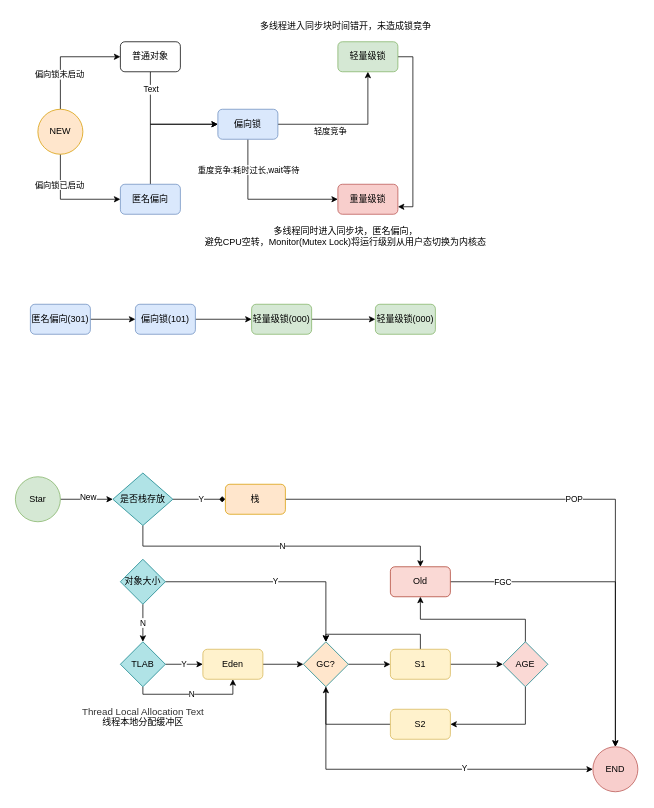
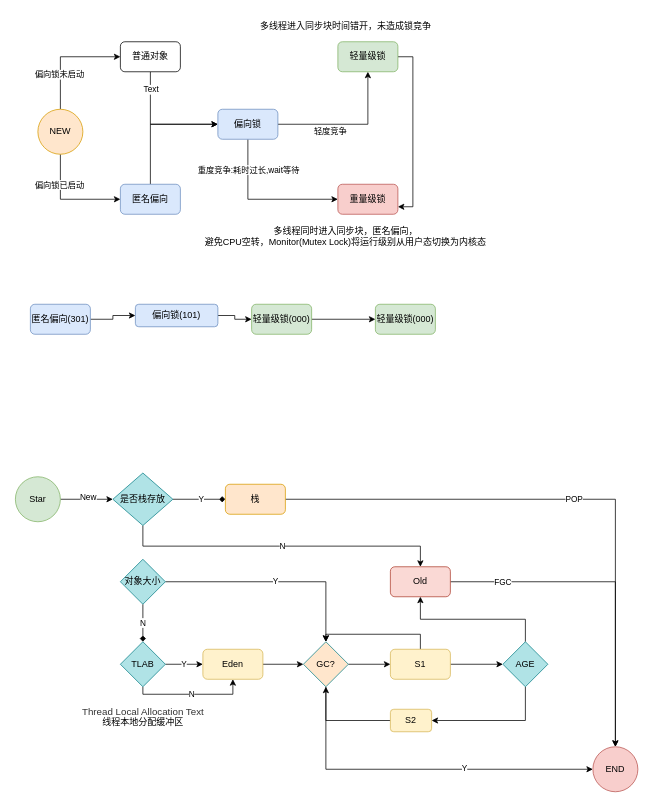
  <mxCell id="0" />
  <mxCell id="1" parent="0" />
  <mxCell id="2" style="edgeStyle=orthogonalEdgeStyle;rounded=0;orthogonalLoop=1;jettySize=auto;html=1;exitX=0.5;exitY=1;exitDx=0;exitDy=0;entryX=0;entryY=0.5;entryDx=0;entryDy=0;" parent="1" source="6" target="11" edge="1"><mxGeometry relative="1" as="geometry" /></mxCell>
  <mxCell id="3" value="偏向锁已启动" style="edgeLabel;html=1;align=center;verticalAlign=middle;resizable=0;points=[];" parent="2" vertex="1" connectable="0"><mxGeometry x="-0.429" y="-2" relative="1" as="geometry"><mxPoint as="offset" /></mxGeometry></mxCell>
  <mxCell id="4" style="edgeStyle=orthogonalEdgeStyle;rounded=0;orthogonalLoop=1;jettySize=auto;html=1;exitX=0.5;exitY=0;exitDx=0;exitDy=0;entryX=0;entryY=0.5;entryDx=0;entryDy=0;" parent="1" source="6" target="9" edge="1"><mxGeometry relative="1" as="geometry" /></mxCell>
  <mxCell id="5" value="偏向锁未启动" style="edgeLabel;html=1;align=center;verticalAlign=middle;resizable=0;points=[];" parent="4" vertex="1" connectable="0"><mxGeometry x="-0.373" y="2" relative="1" as="geometry"><mxPoint as="offset" /></mxGeometry></mxCell>
  <mxCell id="6" value="NEW" style="ellipse;whiteSpace=wrap;html=1;aspect=fixed;fillColor=#ffe6cc;strokeColor=#d79b00;" parent="1" vertex="1"><mxGeometry x="50" y="145" width="60" height="60" as="geometry" /></mxCell>
  <mxCell id="7" style="edgeStyle=orthogonalEdgeStyle;rounded=0;orthogonalLoop=1;jettySize=auto;html=1;exitX=0.5;exitY=1;exitDx=0;exitDy=0;entryX=0;entryY=0.5;entryDx=0;entryDy=0;" parent="1" source="9" target="15" edge="1"><mxGeometry relative="1" as="geometry" /></mxCell>
  <mxCell id="8" value="Text" style="edgeLabel;html=1;align=center;verticalAlign=middle;resizable=0;points=[];" parent="7" vertex="1" connectable="0"><mxGeometry x="-0.713" relative="1" as="geometry"><mxPoint as="offset" /></mxGeometry></mxCell>
  <mxCell id="9" value="普通对象" style="rounded=1;whiteSpace=wrap;html=1;" parent="1" vertex="1"><mxGeometry x="160" y="55" width="80" height="40" as="geometry" /></mxCell>
  <mxCell id="10" style="edgeStyle=orthogonalEdgeStyle;rounded=0;orthogonalLoop=1;jettySize=auto;html=1;exitX=0.5;exitY=0;exitDx=0;exitDy=0;" parent="1" source="11" edge="1"><mxGeometry relative="1" as="geometry"><mxPoint x="290" y="165" as="targetPoint" /><Array as="points"><mxPoint x="200" y="165" /></Array></mxGeometry></mxCell>
  <mxCell id="11" value="匿名偏向" style="rounded=1;whiteSpace=wrap;html=1;fillColor=#dae8fc;strokeColor=#6c8ebf;" parent="1" vertex="1"><mxGeometry x="160" y="245" width="80" height="40" as="geometry" /></mxCell>
  <mxCell id="12" value="轻度竞争" style="edgeStyle=orthogonalEdgeStyle;rounded=0;orthogonalLoop=1;jettySize=auto;html=1;exitX=1;exitY=0.5;exitDx=0;exitDy=0;" parent="1" source="15" target="17" edge="1"><mxGeometry x="-0.263" y="-10" relative="1" as="geometry"><mxPoint as="offset" /></mxGeometry></mxCell>
  <mxCell id="13" style="edgeStyle=orthogonalEdgeStyle;rounded=0;orthogonalLoop=1;jettySize=auto;html=1;exitX=0.5;exitY=1;exitDx=0;exitDy=0;entryX=0;entryY=0.5;entryDx=0;entryDy=0;" parent="1" source="15" target="18" edge="1"><mxGeometry relative="1" as="geometry" /></mxCell>
  <mxCell id="14" value="重度竞争:耗时过长,wait等待" style="edgeLabel;html=1;align=center;verticalAlign=middle;resizable=0;points=[];" parent="13" vertex="1" connectable="0"><mxGeometry x="-0.73" y="1" relative="1" as="geometry"><mxPoint x="-1" y="13" as="offset" /></mxGeometry></mxCell>
  <mxCell id="15" value="偏向锁" style="rounded=1;whiteSpace=wrap;html=1;fillColor=#dae8fc;strokeColor=#6c8ebf;" parent="1" vertex="1"><mxGeometry x="290" y="145" width="80" height="40" as="geometry" /></mxCell>
  <mxCell id="16" style="edgeStyle=orthogonalEdgeStyle;rounded=0;orthogonalLoop=1;jettySize=auto;html=1;exitX=1;exitY=0.5;exitDx=0;exitDy=0;entryX=1;entryY=0.75;entryDx=0;entryDy=0;" parent="1" source="17" target="18" edge="1"><mxGeometry relative="1" as="geometry" /></mxCell>
  <mxCell id="17" value="轻量级锁" style="rounded=1;whiteSpace=wrap;html=1;fillColor=#d5e8d4;strokeColor=#82b366;" parent="1" vertex="1"><mxGeometry x="450" y="55" width="80" height="40" as="geometry" /></mxCell>
  <mxCell id="18" value="重量级锁" style="rounded=1;whiteSpace=wrap;html=1;fillColor=#f8cecc;strokeColor=#b85450;" parent="1" vertex="1"><mxGeometry x="450" y="245" width="80" height="40" as="geometry" /></mxCell>
  <mxCell id="19" value="多线程进入同步块时间错开，未造成锁竞争" style="text;html=1;align=center;verticalAlign=middle;resizable=0;points=[];autosize=1;strokeColor=none;fillColor=none;" parent="1" vertex="1"><mxGeometry x="335" y="20" width="250" height="30" as="geometry" /></mxCell>
  <mxCell id="20" value="多线程同时进入同步块，匿名偏向，&lt;br&gt;避免CPU空转，Monitor(Mutex Lock)将运行级别从用户态切换为内核态" style="text;html=1;align=center;verticalAlign=middle;resizable=0;points=[];autosize=1;strokeColor=none;fillColor=none;" parent="1" vertex="1"><mxGeometry x="260" y="295" width="400" height="40" as="geometry" /></mxCell>
  <mxCell id="21" style="edgeStyle=orthogonalEdgeStyle;rounded=0;orthogonalLoop=1;jettySize=auto;html=1;exitX=1;exitY=0.5;exitDx=0;exitDy=0;entryX=0;entryY=0.5;entryDx=0;entryDy=0;" parent="1" source="22" target="24" edge="1"><mxGeometry relative="1" as="geometry" /></mxCell>
  <mxCell id="22" value="匿名偏向(301)" style="rounded=1;whiteSpace=wrap;html=1;fillColor=#dae8fc;strokeColor=#6c8ebf;" parent="1" vertex="1"><mxGeometry x="40" y="405" width="80" height="40" as="geometry" /></mxCell>
  <mxCell id="23" style="edgeStyle=orthogonalEdgeStyle;rounded=0;orthogonalLoop=1;jettySize=auto;html=1;exitX=1;exitY=0.5;exitDx=0;exitDy=0;entryX=0;entryY=0.5;entryDx=0;entryDy=0;" parent="1" source="24" target="26" edge="1"><mxGeometry relative="1" as="geometry" /></mxCell>
- <mxCell id="24" value="偏向锁(101)" style="rounded=1;whiteSpace=wrap;html=1;fillColor=#dae8fc;strokeColor=#6c8ebf;" parent="1" vertex="1"><mxGeometry x="180" y="405" width="80" height="40" as="geometry" /></mxCell>
+ <mxCell id="24" value="偏向锁(101)" style="rounded=1;whiteSpace=wrap;html=1;fillColor=#dae8fc;strokeColor=#6c8ebf;" parent="1" vertex="1"><mxGeometry x="180" y="405" width="110" height="30" as="geometry" /></mxCell>
  <mxCell id="25" style="edgeStyle=orthogonalEdgeStyle;rounded=0;orthogonalLoop=1;jettySize=auto;html=1;exitX=1;exitY=0.5;exitDx=0;exitDy=0;entryX=0;entryY=0.5;entryDx=0;entryDy=0;" parent="1" source="26" target="27" edge="1"><mxGeometry relative="1" as="geometry" /></mxCell>
  <mxCell id="26" value="轻量级锁(000)" style="rounded=1;whiteSpace=wrap;html=1;fillColor=#d5e8d4;strokeColor=#82b366;" parent="1" vertex="1"><mxGeometry x="335" y="405" width="80" height="40" as="geometry" /></mxCell>
  <mxCell id="27" value="轻量级锁(000)" style="rounded=1;whiteSpace=wrap;html=1;fillColor=#d5e8d4;strokeColor=#82b366;" parent="1" vertex="1"><mxGeometry x="500" y="405" width="80" height="40" as="geometry" /></mxCell>
  <mxCell id="28" style="edgeStyle=orthogonalEdgeStyle;rounded=0;orthogonalLoop=1;jettySize=auto;html=1;exitX=1;exitY=0.5;exitDx=0;exitDy=0;" parent="1" source="30" target="34" edge="1"><mxGeometry relative="1" as="geometry" /></mxCell>
  <mxCell id="29" value="New" style="edgeLabel;html=1;align=center;verticalAlign=middle;resizable=0;points=[];" parent="28" vertex="1" connectable="0"><mxGeometry x="0.029" y="3" relative="1" as="geometry"><mxPoint as="offset" /></mxGeometry></mxCell>
  <mxCell id="30" value="Star" style="ellipse;whiteSpace=wrap;html=1;aspect=fixed;fillColor=#d5e8d4;strokeColor=#82b366;" parent="1" vertex="1"><mxGeometry x="20" y="635" width="60" height="60" as="geometry" /></mxCell>
  <mxCell id="31" style="edgeStyle=orthogonalEdgeStyle;rounded=0;orthogonalLoop=1;jettySize=auto;html=1;exitX=1;exitY=0.5;exitDx=0;exitDy=0;endArrow=diamond;" parent="1" source="34" target="39" edge="1"><mxGeometry relative="1" as="geometry" /></mxCell>
  <mxCell id="32" value="Y" style="edgeLabel;html=1;align=center;verticalAlign=middle;resizable=0;points=[];" parent="31" vertex="1" connectable="0"><mxGeometry x="0.057" y="2" relative="1" as="geometry"><mxPoint y="1" as="offset" /></mxGeometry></mxCell>
  <mxCell id="33" value="N" style="edgeStyle=orthogonalEdgeStyle;rounded=0;orthogonalLoop=1;jettySize=auto;html=1;exitX=0.5;exitY=1;exitDx=0;exitDy=0;" parent="1" source="34" target="45" edge="1"><mxGeometry relative="1" as="geometry" /></mxCell>
  <mxCell id="34" value="是否栈存放" style="rhombus;whiteSpace=wrap;html=1;fillColor=#b0e3e6;strokeColor=#0e8088;" parent="1" vertex="1"><mxGeometry x="150" y="630" width="80" height="70" as="geometry" /></mxCell>
- <mxCell id="35" value="N" style="edgeStyle=orthogonalEdgeStyle;rounded=0;orthogonalLoop=1;jettySize=auto;html=1;exitX=0.5;exitY=1;exitDx=0;exitDy=0;" parent="1" source="37" target="42" edge="1"><mxGeometry relative="1" as="geometry" /></mxCell>
+ <mxCell id="35" value="N" style="edgeStyle=orthogonalEdgeStyle;rounded=0;orthogonalLoop=1;jettySize=auto;html=1;exitX=0.5;exitY=1;exitDx=0;exitDy=0;endArrow=diamond;" parent="1" source="37" target="42" edge="1"><mxGeometry relative="1" as="geometry" /></mxCell>
  <mxCell id="36" value="Y" style="edgeStyle=orthogonalEdgeStyle;rounded=0;orthogonalLoop=1;jettySize=auto;html=1;exitX=1;exitY=0.5;exitDx=0;exitDy=0;" parent="1" source="37" target="52" edge="1"><mxGeometry relative="1" as="geometry" /></mxCell>
  <mxCell id="37" value="对象大小" style="rhombus;whiteSpace=wrap;html=1;fillColor=#b0e3e6;strokeColor=#0e8088;" parent="1" vertex="1"><mxGeometry x="160" y="745" width="60" height="60" as="geometry" /></mxCell>
  <mxCell id="38" value="POP" style="edgeStyle=orthogonalEdgeStyle;rounded=0;orthogonalLoop=1;jettySize=auto;html=1;exitX=1;exitY=0.5;exitDx=0;exitDy=0;entryX=0.5;entryY=0;entryDx=0;entryDy=0;" parent="1" source="39" target="53" edge="1"><mxGeometry relative="1" as="geometry" /></mxCell>
  <mxCell id="39" value="栈" style="rounded=1;whiteSpace=wrap;html=1;fillColor=#ffe6cc;strokeColor=#d79b00;" parent="1" vertex="1"><mxGeometry x="300" y="645" width="80" height="40" as="geometry" /></mxCell>
  <mxCell id="40" value="Y" style="edgeStyle=orthogonalEdgeStyle;rounded=0;orthogonalLoop=1;jettySize=auto;html=1;exitX=1;exitY=0.5;exitDx=0;exitDy=0;" parent="1" source="42" target="48" edge="1"><mxGeometry relative="1" as="geometry" /></mxCell>
  <mxCell id="41" value="N" style="edgeStyle=orthogonalEdgeStyle;rounded=0;orthogonalLoop=1;jettySize=auto;html=1;exitX=0.5;exitY=1;exitDx=0;exitDy=0;entryX=0.5;entryY=1;entryDx=0;entryDy=0;" parent="1" source="42" target="48" edge="1"><mxGeometry relative="1" as="geometry"><Array as="points"><mxPoint x="190" y="925" /><mxPoint x="310" y="925" /></Array></mxGeometry></mxCell>
  <mxCell id="42" value="TLAB" style="rhombus;whiteSpace=wrap;html=1;fillColor=#b0e3e6;strokeColor=#0e8088;" parent="1" vertex="1"><mxGeometry x="160" y="855" width="60" height="60" as="geometry" /></mxCell>
  <mxCell id="43" value="" style="edgeStyle=orthogonalEdgeStyle;rounded=0;orthogonalLoop=1;jettySize=auto;html=1;exitX=1;exitY=0.5;exitDx=0;exitDy=0;entryX=0.5;entryY=0;entryDx=0;entryDy=0;" parent="1" source="45" target="53" edge="1"><mxGeometry relative="1" as="geometry"><mxPoint x="710" y="845" as="targetPoint" /></mxGeometry></mxCell>
  <mxCell id="44" value="FGC" style="edgeLabel;html=1;align=center;verticalAlign=middle;resizable=0;points=[];" parent="43" vertex="1" connectable="0"><mxGeometry x="-0.686" y="1" relative="1" as="geometry"><mxPoint y="1" as="offset" /></mxGeometry></mxCell>
  <mxCell id="45" value="Old" style="rounded=1;whiteSpace=wrap;html=1;fillColor=#fad9d5;strokeColor=#ae4132;" parent="1" vertex="1"><mxGeometry x="520" y="755" width="80" height="40" as="geometry" /></mxCell>
  <mxCell id="46" value="&lt;span style=&quot;color: rgb(51, 51, 51); font-family: Arial, sans-serif; font-size: 13px; text-align: start; background-color: rgb(255, 255, 255);&quot;&gt;Thread Local Allocation Text&lt;br&gt;&lt;/span&gt;线程本地分配缓冲区" style="text;html=1;align=center;verticalAlign=middle;resizable=0;points=[];autosize=1;strokeColor=none;fillColor=none;" parent="1" vertex="1"><mxGeometry x="90" y="935" width="200" height="40" as="geometry" /></mxCell>
  <mxCell id="47" style="edgeStyle=orthogonalEdgeStyle;rounded=0;orthogonalLoop=1;jettySize=auto;html=1;exitX=1;exitY=0.5;exitDx=0;exitDy=0;entryX=0;entryY=0.5;entryDx=0;entryDy=0;" parent="1" source="48" target="52" edge="1"><mxGeometry relative="1" as="geometry" /></mxCell>
  <mxCell id="48" value="Eden" style="rounded=1;whiteSpace=wrap;html=1;fillColor=#fff2cc;strokeColor=#d6b656;" parent="1" vertex="1"><mxGeometry x="270" y="865" width="80" height="40" as="geometry" /></mxCell>
  <mxCell id="49" style="edgeStyle=orthogonalEdgeStyle;rounded=0;orthogonalLoop=1;jettySize=auto;html=1;exitX=1;exitY=0.5;exitDx=0;exitDy=0;entryX=0;entryY=0.5;entryDx=0;entryDy=0;" parent="1" source="52" target="56" edge="1"><mxGeometry relative="1" as="geometry" /></mxCell>
  <mxCell id="50" style="edgeStyle=orthogonalEdgeStyle;rounded=0;orthogonalLoop=1;jettySize=auto;html=1;exitX=0.5;exitY=1;exitDx=0;exitDy=0;entryX=0;entryY=0.5;entryDx=0;entryDy=0;" parent="1" source="52" target="53" edge="1"><mxGeometry relative="1" as="geometry" /></mxCell>
  <mxCell id="51" value="Y" style="edgeLabel;html=1;align=center;verticalAlign=middle;resizable=0;points=[];" parent="50" vertex="1" connectable="0"><mxGeometry x="0.262" y="3" relative="1" as="geometry"><mxPoint y="1" as="offset" /></mxGeometry></mxCell>
  <mxCell id="52" value="GC?" style="rhombus;whiteSpace=wrap;html=1;fillColor=#ffe6cc;strokeColor=#0e8088;" parent="1" vertex="1"><mxGeometry x="404" y="855" width="60" height="60" as="geometry" /></mxCell>
  <mxCell id="53" value="END" style="ellipse;whiteSpace=wrap;html=1;aspect=fixed;fillColor=#f8cecc;strokeColor=#b85450;" parent="1" vertex="1"><mxGeometry x="790" y="995" width="60" height="60" as="geometry" /></mxCell>
  <mxCell id="54" style="edgeStyle=orthogonalEdgeStyle;rounded=0;orthogonalLoop=1;jettySize=auto;html=1;exitX=0.5;exitY=0;exitDx=0;exitDy=0;entryX=0.5;entryY=0;entryDx=0;entryDy=0;" parent="1" source="56" target="52" edge="1"><mxGeometry relative="1" as="geometry" /></mxCell>
  <mxCell id="55" style="edgeStyle=orthogonalEdgeStyle;rounded=0;orthogonalLoop=1;jettySize=auto;html=1;exitX=1;exitY=0.5;exitDx=0;exitDy=0;entryX=0;entryY=0.5;entryDx=0;entryDy=0;" parent="1" source="56" target="59" edge="1"><mxGeometry relative="1" as="geometry" /></mxCell>
  <mxCell id="56" value="S1" style="rounded=1;whiteSpace=wrap;html=1;fillColor=#fff2cc;strokeColor=#d6b656;" parent="1" vertex="1"><mxGeometry x="520" y="865" width="80" height="40" as="geometry" /></mxCell>
  <mxCell id="57" style="edgeStyle=orthogonalEdgeStyle;rounded=0;orthogonalLoop=1;jettySize=auto;html=1;exitX=0.5;exitY=0;exitDx=0;exitDy=0;entryX=0.5;entryY=1;entryDx=0;entryDy=0;" parent="1" source="59" target="45" edge="1"><mxGeometry relative="1" as="geometry" /></mxCell>
  <mxCell id="58" style="edgeStyle=orthogonalEdgeStyle;rounded=0;orthogonalLoop=1;jettySize=auto;html=1;exitX=0.5;exitY=1;exitDx=0;exitDy=0;entryX=1;entryY=0.5;entryDx=0;entryDy=0;" parent="1" source="59" target="61" edge="1"><mxGeometry relative="1" as="geometry" /></mxCell>
- <mxCell id="59" value="AGE" style="rhombus;whiteSpace=wrap;html=1;fillColor=#fad9d5;strokeColor=#0e8088;" parent="1" vertex="1"><mxGeometry x="670" y="855" width="60" height="60" as="geometry" /></mxCell>
+ <mxCell id="59" value="AGE" style="rhombus;whiteSpace=wrap;html=1;fillColor=#b0e3e6;strokeColor=#0e8088;" parent="1" vertex="1"><mxGeometry x="670" y="855" width="60" height="60" as="geometry" /></mxCell>
  <mxCell id="60" style="edgeStyle=orthogonalEdgeStyle;rounded=0;orthogonalLoop=1;jettySize=auto;html=1;exitX=0;exitY=0.5;exitDx=0;exitDy=0;entryX=0.5;entryY=1;entryDx=0;entryDy=0;" parent="1" source="61" target="52" edge="1"><mxGeometry relative="1" as="geometry" /></mxCell>
- <mxCell id="61" value="S2" style="rounded=1;whiteSpace=wrap;html=1;fillColor=#fff2cc;strokeColor=#d6b656;" parent="1" vertex="1"><mxGeometry x="520" y="945" width="80" height="40" as="geometry" /></mxCell>
+ <mxCell id="61" value="S2" style="rounded=1;whiteSpace=wrap;html=1;fillColor=#fff2cc;strokeColor=#d6b656;" parent="1" vertex="1"><mxGeometry x="520" y="945" width="55" height="30" as="geometry" /></mxCell>
